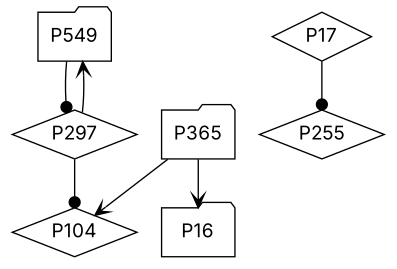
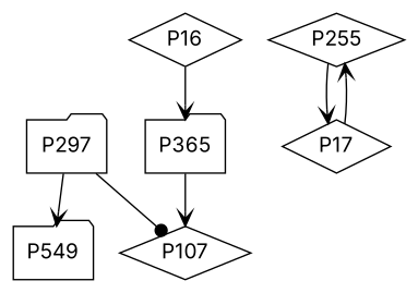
  digraph {
    fontname=Inter
    node [fontname=Inter shape=folder]
    edge [arrowhead=vee fontname=Inter]
    n1 [label=P549]
-   P297 [shape=diamond]
-   P104 [shape=diamond]
+   P297
+   P104 [shape=diamond label=P107]
    P255 [shape=diamond]
    P17 [shape=diamond]
    P365
-   P16
-   n1 -> P297 [arrowhead=dot]
+   P16 [shape=diamond]
    P297 -> n1
    P297 -> P104 [arrowhead=dot]
-   P17 -> P255 [arrowhead=dot]
+   P255 -> P17
+   P17 -> P255
    P365 -> P104
-   P365 -> P16
+   P16 -> P365
  }
